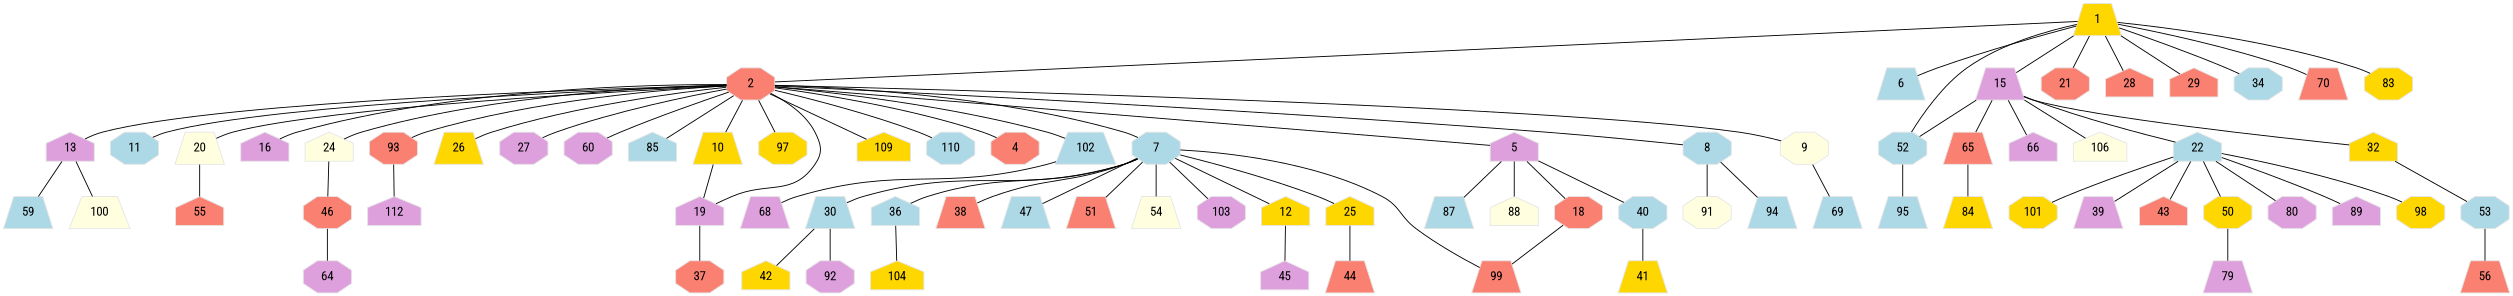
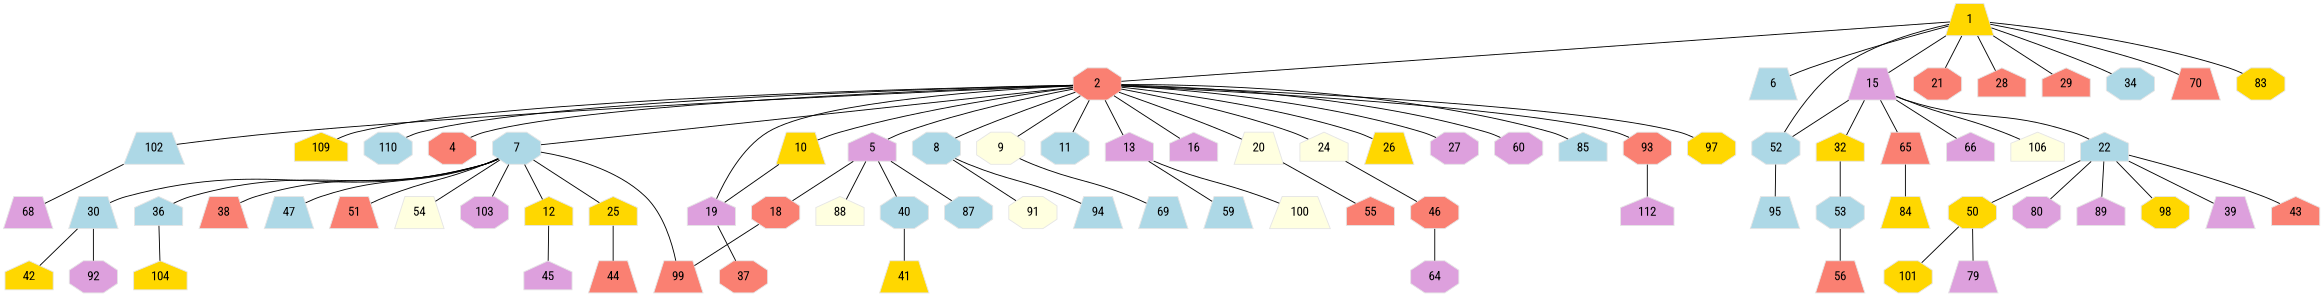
  graph {
    fontname="Roboto Condensed"
    node [color=gray90 fillcolor=lightblue fontname="Roboto Condensed" shape=octagon style=filled]
    edge [fontname="Roboto Condensed"]
    1 [fillcolor=gold shape=trapezium super="+75"]
    2 [fillcolor=salmon super="+3"]
    6 [shape=trapezium]
    15 [fillcolor=plum shape=trapezium super="+17"]
    21 [fillcolor=salmon super="+49"]
    28 [fillcolor=salmon shape=house]
    29 [fillcolor=salmon shape=house]
    34
    52 [super="+73"]
    70 [fillcolor=salmon shape=trapezium]
    83 [fillcolor=gold]
    4 [fillcolor=salmon]
    5 [fillcolor=plum shape=house super="+61"]
    7 [super="+31"]
    8 [super="+86"]
    9 [fillcolor=lightyellow super="+63"]
    10 [fillcolor=gold shape=trapezium super="+14"]
    11
    13 [fillcolor=plum shape=house super="+58"]
    16 [fillcolor=plum shape=house]
    19 [fillcolor=plum shape=house super="+23"]
    20 [fillcolor=lightyellow shape=trapezium]
    24 [fillcolor=lightyellow shape=house super="+35"]
    26 [fillcolor=gold shape=trapezium]
    27 [fillcolor=plum]
    60 [fillcolor=plum]
    85 [shape=house]
    93 [fillcolor=salmon super="+107"]
    97 [fillcolor=gold]
    102 [shape=trapezium]
    109 [fillcolor=gold shape=house]
    110
    22 [shape=house super="+67"]
    32 [fillcolor=gold shape=house]
    65 [fillcolor=salmon shape=trapezium super="+82"]
    66 [fillcolor=plum shape=house]
    106 [fillcolor=lightyellow shape=house]
    95 [shape=trapezium super="+108"]
    18 [fillcolor=salmon super="+74"]
    40
-   87 [shape=trapezium]
+   87
    88 [fillcolor=lightyellow shape=house]
    99 [fillcolor=salmon shape=trapezium]
    12 [fillcolor=gold shape=house super="+57"]
    25 [fillcolor=gold shape=house]
    30 [shape=trapezium super="+33"]
    36 [shape=house]
    38 [fillcolor=salmon shape=trapezium super="+72"]
    47 [shape=trapezium]
    51 [fillcolor=salmon shape=trapezium]
    54 [fillcolor=lightyellow shape=trapezium super="+62"]
    103 [fillcolor=plum]
    91 [fillcolor=lightyellow]
    94 [shape=trapezium]
    69 [shape=trapezium]
    59 [shape=trapezium]
    100 [fillcolor=lightyellow shape=trapezium]
    37 [fillcolor=salmon super="+76"]
    55 [fillcolor=salmon shape=house super="+71"]
    46 [fillcolor=salmon]
    68 [fillcolor=plum shape=trapezium]
    112 [fillcolor=plum shape=house]
    41 [fillcolor=gold shape=trapezium super="+77"]
    45 [fillcolor=plum shape=house super="+48"]
    44 [fillcolor=salmon shape=trapezium]
    42 [fillcolor=gold shape=house super="+81"]
    92 [fillcolor=plum]
    104 [fillcolor=gold shape=house]
    39 [fillcolor=plum shape=trapezium]
    43 [fillcolor=salmon shape=house]
    50 [fillcolor=gold super="+111"]
    80 [fillcolor=plum]
    89 [fillcolor=plum shape=house]
    98 [fillcolor=gold super="+105"]
    101 [fillcolor=gold]
    53 [super="+96"]
    84 [fillcolor=gold shape=trapezium]
    79 [fillcolor=plum shape=trapezium]
    64 [fillcolor=plum super="+78"]
    56 [fillcolor=salmon shape=trapezium]
    1 -- 2
    1 -- 6
    1 -- 15
    1 -- 21
    1 -- 28
    1 -- 29
    1 -- 34
    1 -- 52
    1 -- 70
    1 -- 83
    2 -- 4
    2 -- 5
    2 -- 7
    2 -- 8
    2 -- 9
    2 -- 10
    2 -- 11
    2 -- 13
    2 -- 16
    2 -- 19
    2 -- 20
    2 -- 24
    2 -- 26
    2 -- 27
    2 -- 60
    2 -- 85
    2 -- 93
    2 -- 97
    2 -- 102
    2 -- 109
    2 -- 110
    15 -- 52
    15 -- 22
    15 -- 32
    15 -- 65
    15 -- 66
    15 -- 106
    52 -- 95
    5 -- 18
    5 -- 40
    5 -- 87
    5 -- 88
    7 -- 99
    7 -- 12
    7 -- 25
    7 -- 30
    7 -- 36
    7 -- 38
    7 -- 47
    7 -- 51
    7 -- 54
    7 -- 103
    8 -- 91
    8 -- 94
    9 -- 69
    10 -- 19
    13 -- 59
    13 -- 100
    19 -- 37
    20 -- 55
    24 -- 46
    93 -- 112
    102 -- 68
    22 -- 39
    22 -- 43
    22 -- 50
    22 -- 80
    22 -- 89
    22 -- 98
-   22 -- 101
+   50 -- 101
    32 -- 53
    65 -- 84
    18 -- 99
    40 -- 41
    12 -- 45
    25 -- 44
    30 -- 42
    30 -- 92
    36 -- 104
    46 -- 64
    50 -- 79
    53 -- 56
  }
